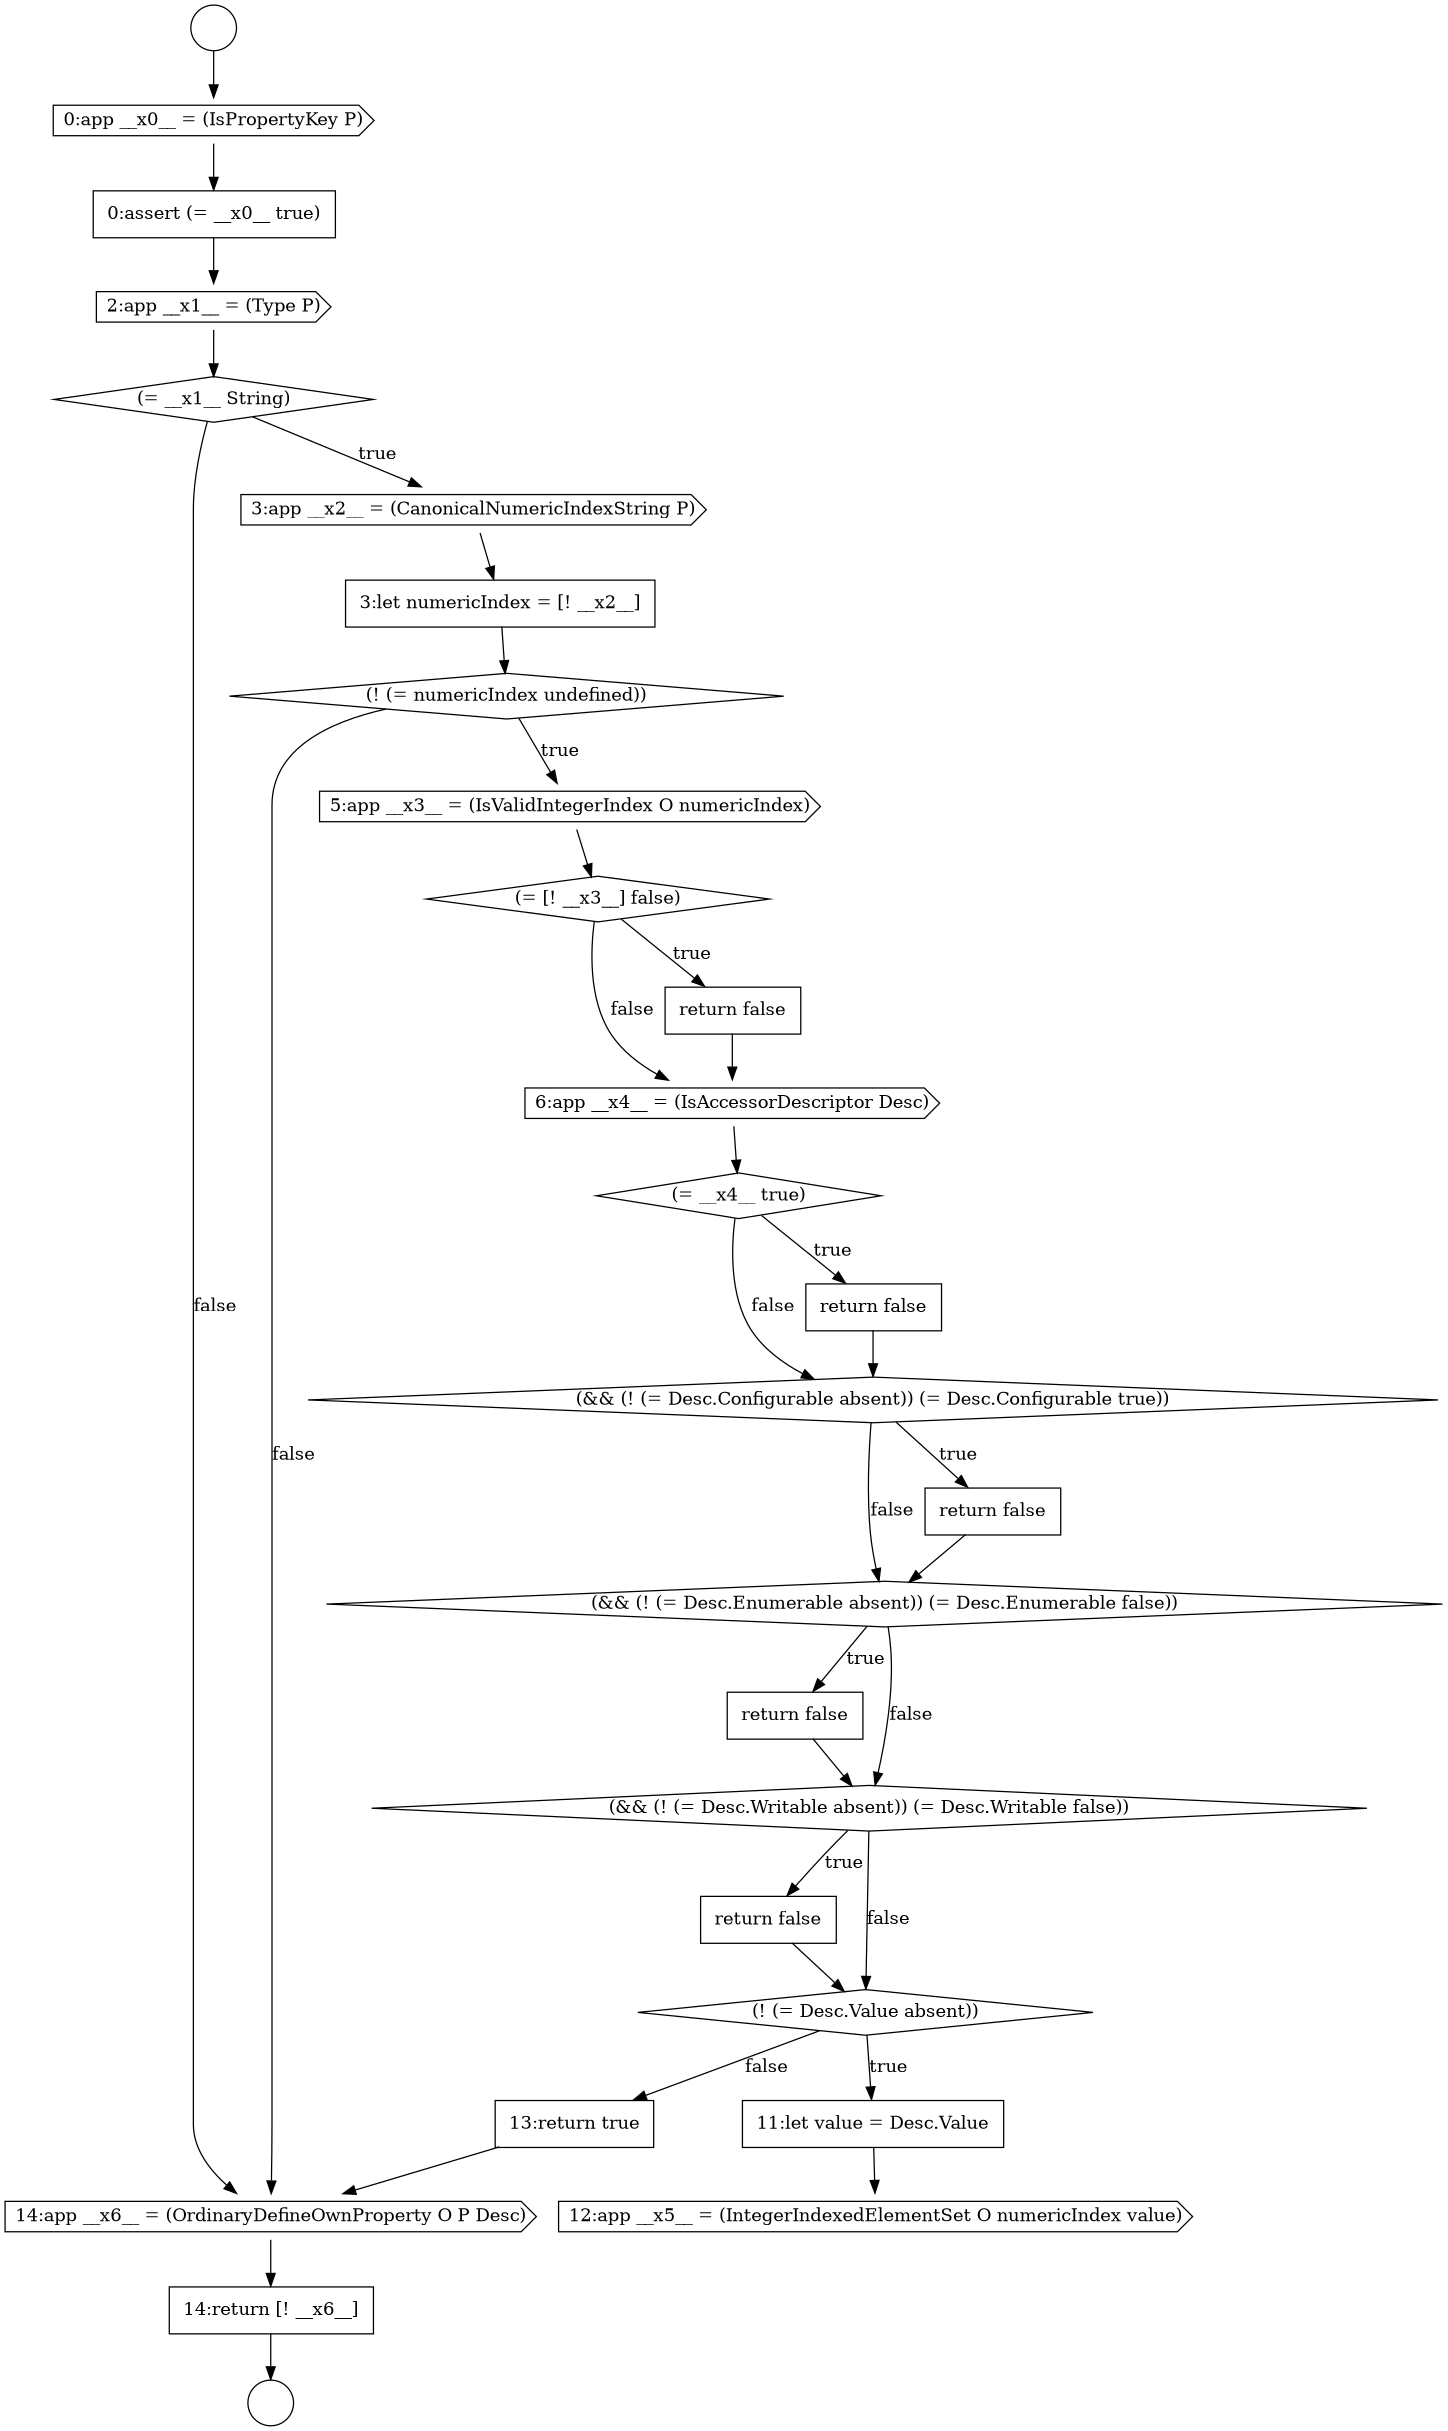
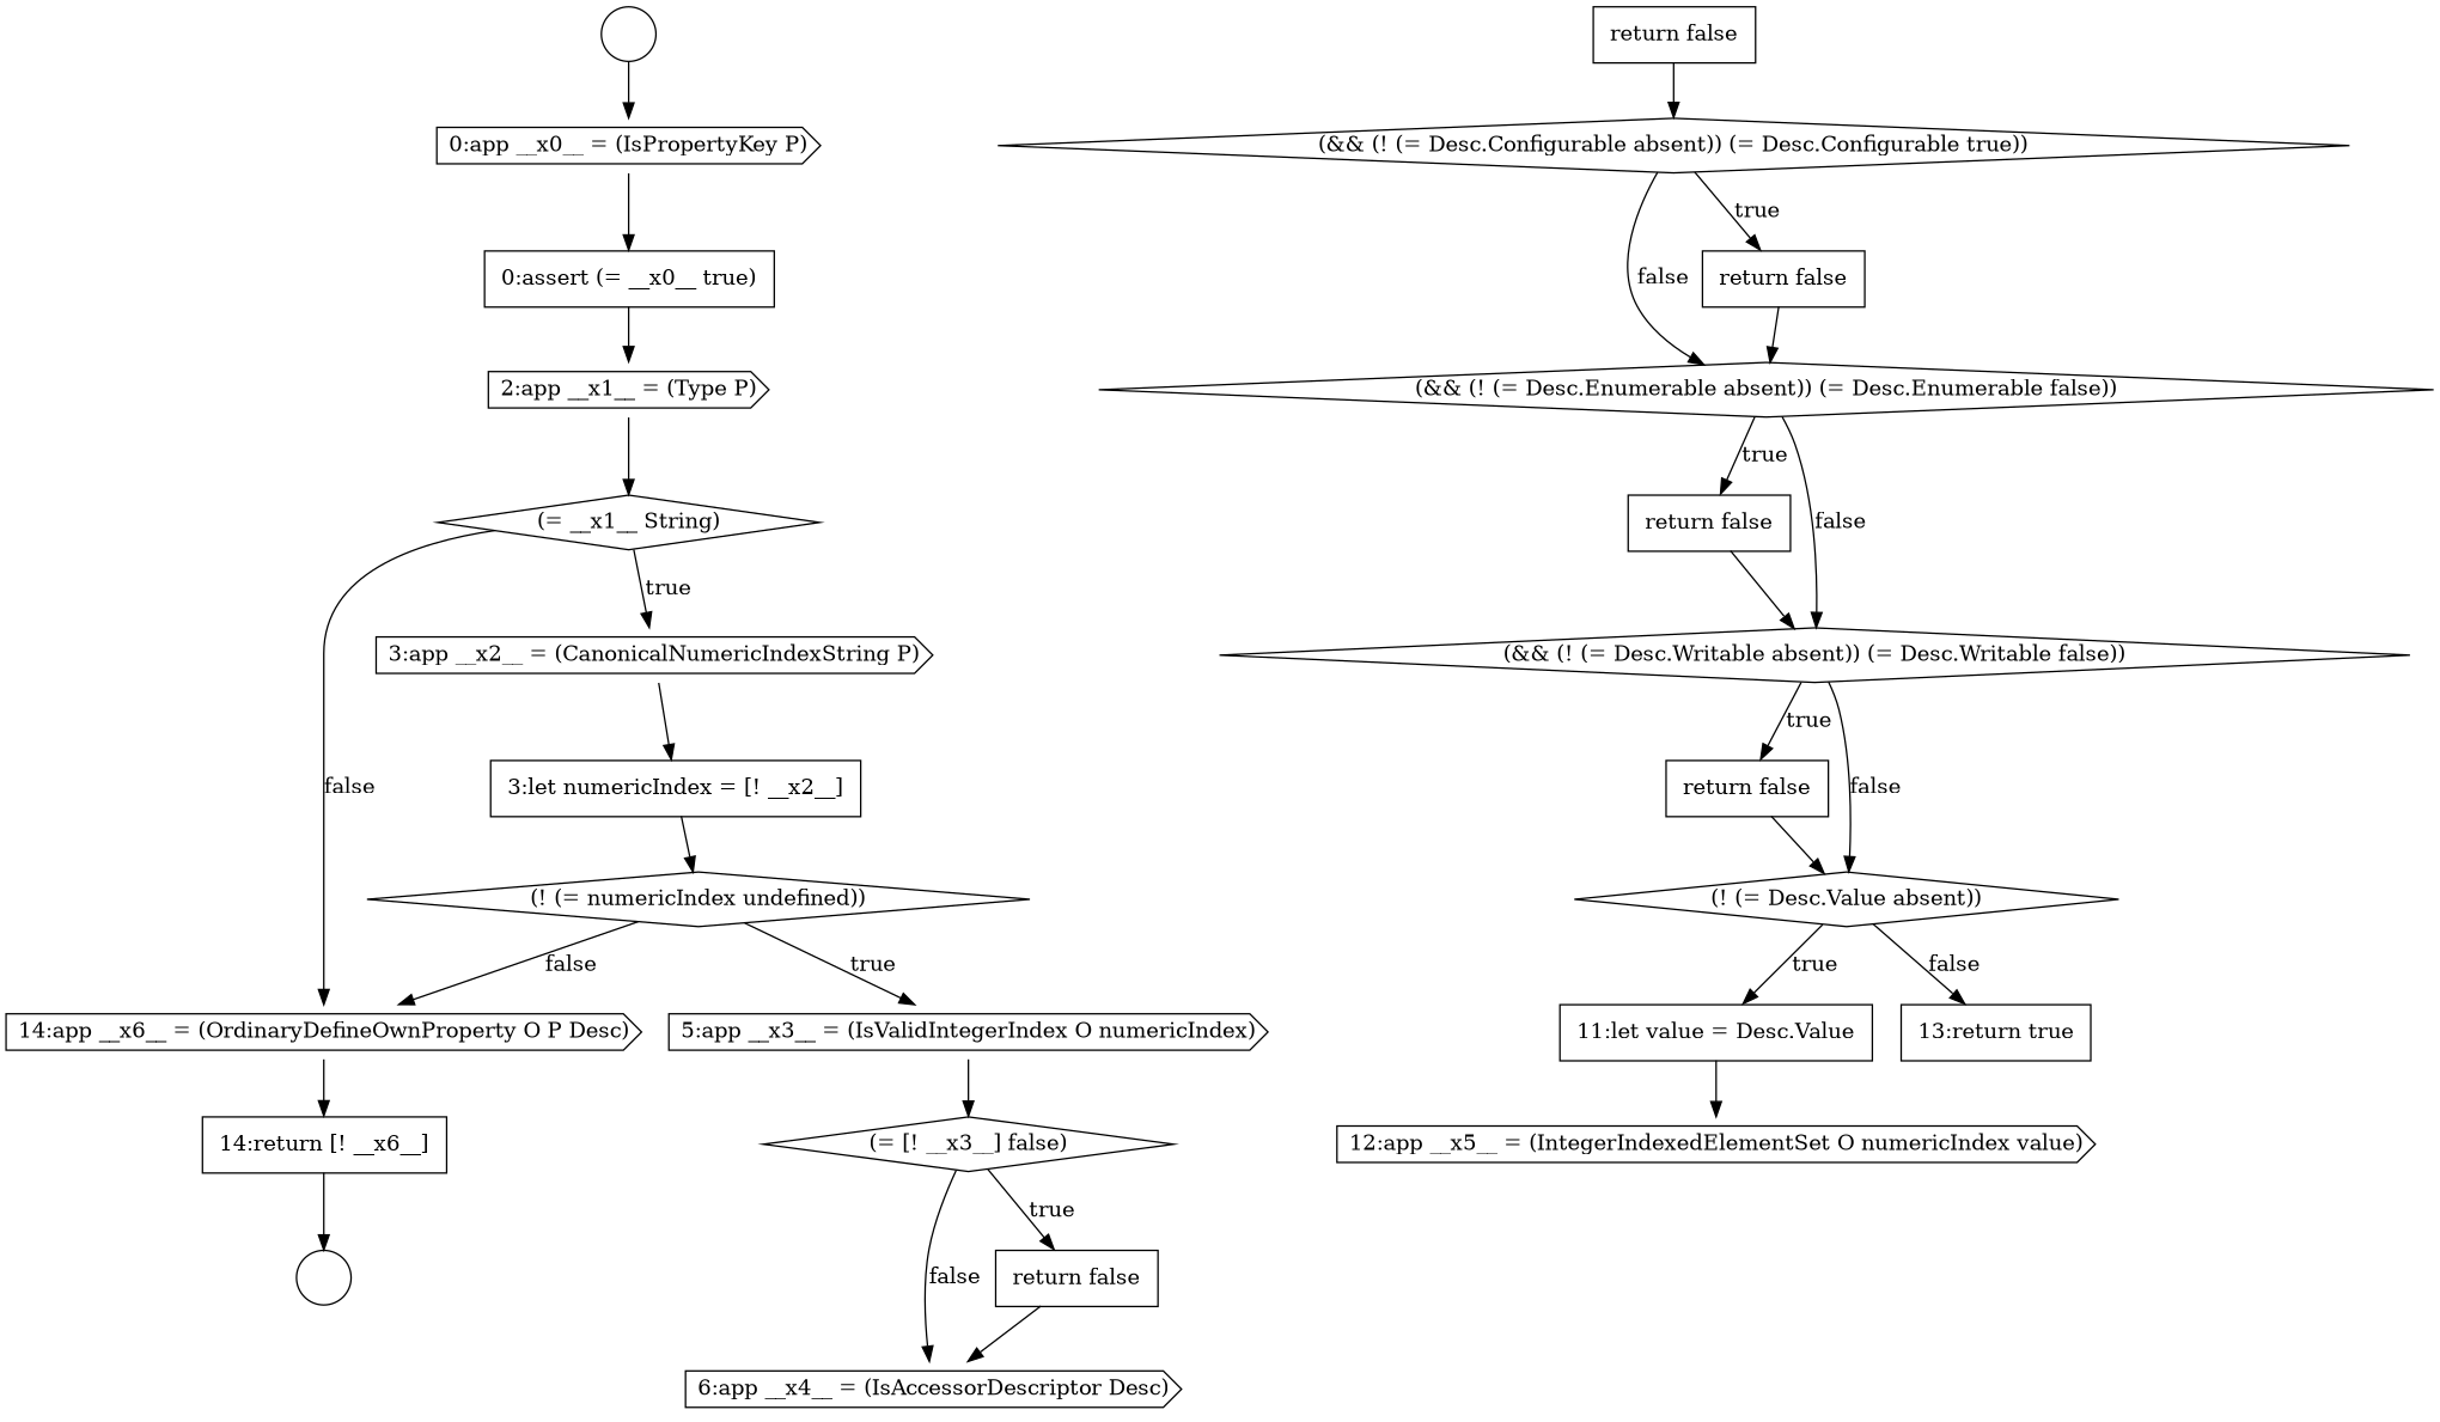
  digraph {
    node [color=black fillcolor=white shape=none style=filled]
    edge [color=black]
    n1 [label=" " shape=circle]
-   n2 [label=<<font color="black">(= __x4__ true)</font>> shape=diamond]
    n3 [label=<<font color="black">(&amp;&amp; (! (= Desc.Configurable absent)) (= Desc.Configurable true))</font>> shape=diamond]
    n4 [label=<<font color="black">     <table border="0" cellborder="1" cellspacing="0" cellpadding="10">       <tr><td align="left">return false</td></tr>     </table>   </font>> margin=0]
    n5 [label=<<font color="black">(&amp;&amp; (! (= Desc.Enumerable absent)) (= Desc.Enumerable false))</font>> shape=diamond]
    n6 [label=<<font color="black">     <table border="0" cellborder="1" cellspacing="0" cellpadding="10">       <tr><td align="left">return false</td></tr>     </table>   </font>> margin=0]
    n7 [label=<<font color="black">5:app __x3__ = (IsValidIntegerIndex O numericIndex)</font>> shape=cds]
    n8 [label=<<font color="black">(= [! __x3__] false)</font>> shape=diamond]
    n9 [label=<<font color="black">6:app __x4__ = (IsAccessorDescriptor Desc)</font>> shape=cds]
    n10 [label=<<font color="black">     <table border="0" cellborder="1" cellspacing="0" cellpadding="10">       <tr><td align="left">return false</td></tr>     </table>   </font>> margin=0]
    n11 [label=<<font color="black">(= __x1__ String)</font>> shape=diamond]
    n12 [label=<<font color="black">14:app __x6__ = (OrdinaryDefineOwnProperty O P Desc)</font>> shape=cds]
    n13 [label=<<font color="black">3:app __x2__ = (CanonicalNumericIndexString P)</font>> shape=cds]
    n14 [label=<<font color="black">     <table border="0" cellborder="1" cellspacing="0" cellpadding="10">       <tr><td align="left">14:return [! __x6__]</td></tr>     </table>   </font>> margin=0]
    n15 [label=<<font color="black">     <table border="0" cellborder="1" cellspacing="0" cellpadding="10">       <tr><td align="left">3:let numericIndex = [! __x2__]</td></tr>     </table>   </font>> margin=0]
    n16 [label=<<font color="black">0:app __x0__ = (IsPropertyKey P)</font>> shape=cds]
    n17 [label=<<font color="black">     <table border="0" cellborder="1" cellspacing="0" cellpadding="10">       <tr><td align="left">0:assert (= __x0__ true)</td></tr>     </table>   </font>> margin=0]
    n18 [label=<<font color="black">2:app __x1__ = (Type P)</font>> shape=cds]
    n19 [label=<<font color="black">     <table border="0" cellborder="1" cellspacing="0" cellpadding="10">       <tr><td align="left">return false</td></tr>     </table>   </font>> margin=0]
    n20 [label=<<font color="black">(&amp;&amp; (! (= Desc.Writable absent)) (= Desc.Writable false))</font>> shape=diamond]
    n21 [label=<<font color="black">     <table border="0" cellborder="1" cellspacing="0" cellpadding="10">       <tr><td align="left">return false</td></tr>     </table>   </font>> margin=0]
    n22 [label=<<font color="black">(! (= Desc.Value absent))</font>> shape=diamond]
    n23 [label=<<font color="black">(! (= numericIndex undefined))</font>> shape=diamond]
    n24 [label=<<font color="black">     <table border="0" cellborder="1" cellspacing="0" cellpadding="10">       <tr><td align="left">11:let value = Desc.Value</td></tr>     </table>   </font>> margin=0]
    n25 [label=<<font color="black">12:app __x5__ = (IntegerIndexedElementSet O numericIndex value)</font>> shape=cds]
    n26 [label=" " shape=circle]
    n27 [label=<<font color="black">     <table border="0" cellborder="1" cellspacing="0" cellpadding="10">       <tr><td align="left">13:return true</td></tr>     </table>   </font>> margin=0]
-   n2 -> n3 [label=<<font color="black">false</font>>]
-   n2 -> n4 [label=<<font color="black">true</font>>]
    n3 -> n5 [label=<<font color="black">false</font>>]
    n3 -> n6 [label=<<font color="black">true</font>>]
    n4 -> n3
    n5 -> n19 [label=<<font color="black">true</font>>]
    n5 -> n20 [label=<<font color="black">false</font>>]
    n6 -> n5
    n7 -> n8
    n8 -> n9 [label=<<font color="black">false</font>>]
    n8 -> n10 [label=<<font color="black">true</font>>]
-   n9 -> n2
    n10 -> n9
    n11 -> n12 [label=<<font color="black">false</font>>]
    n11 -> n13 [label=<<font color="black">true</font>>]
    n12 -> n14
    n13 -> n15
    n14 -> n1
    n15 -> n23
    n16 -> n17
    n17 -> n18
    n18 -> n11
    n19 -> n20
    n20 -> n21 [label=<<font color="black">true</font>>]
    n20 -> n22 [label=<<font color="black">false</font>>]
    n21 -> n22
    n22 -> n24 [label=<<font color="black">true</font>>]
    n22 -> n27 [label=<<font color="black">false</font>>]
    n23 -> n7 [label=<<font color="black">true</font>>]
    n23 -> n12 [label=<<font color="black">false</font>>]
    n24 -> n25
    n26 -> n16
-   n27 -> n12
  }
